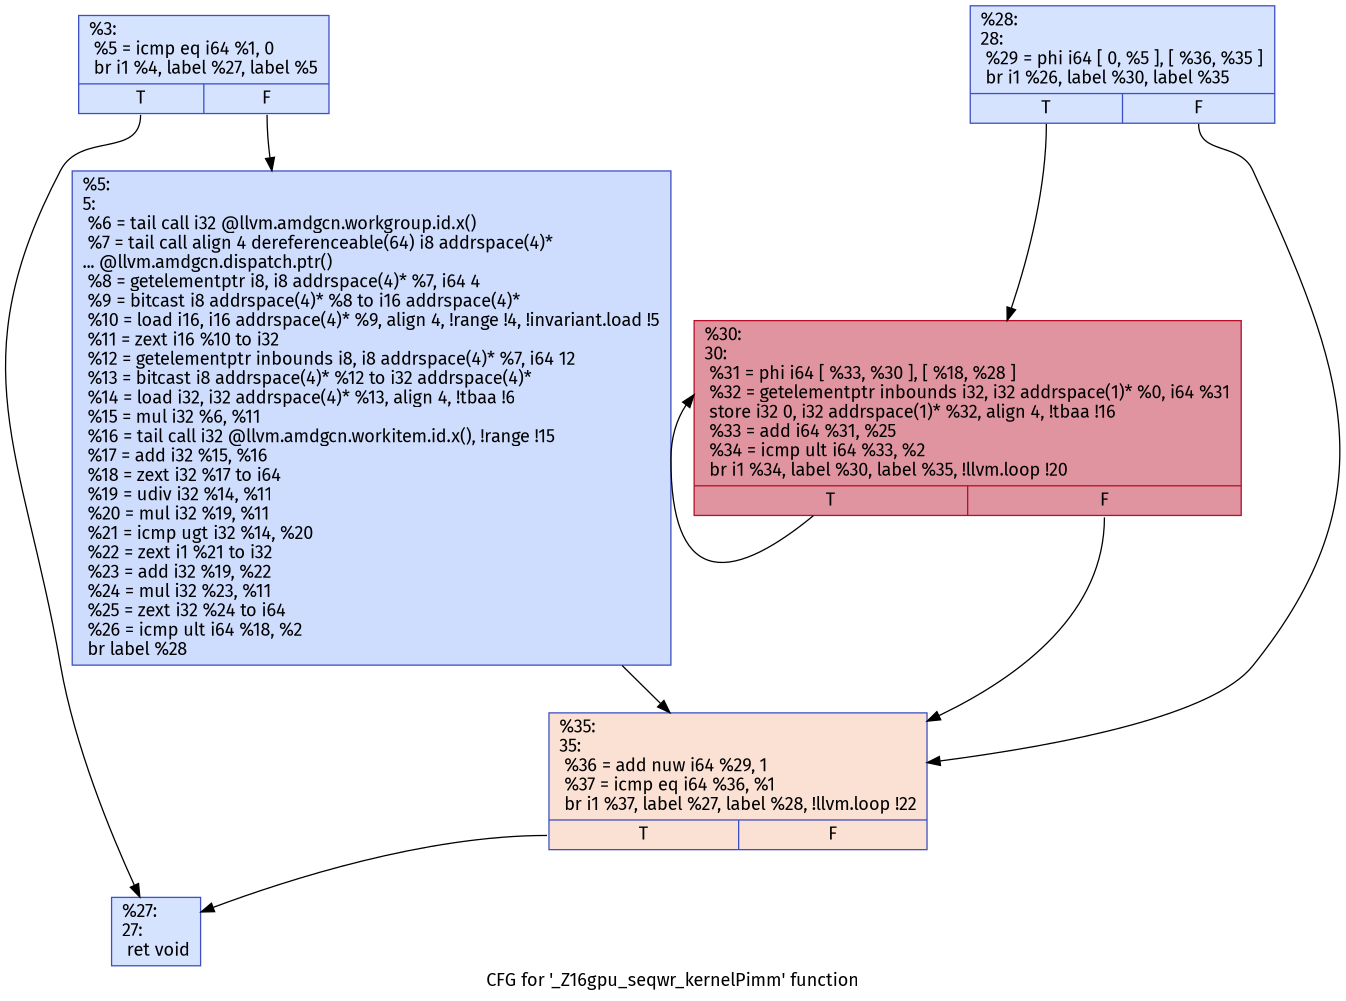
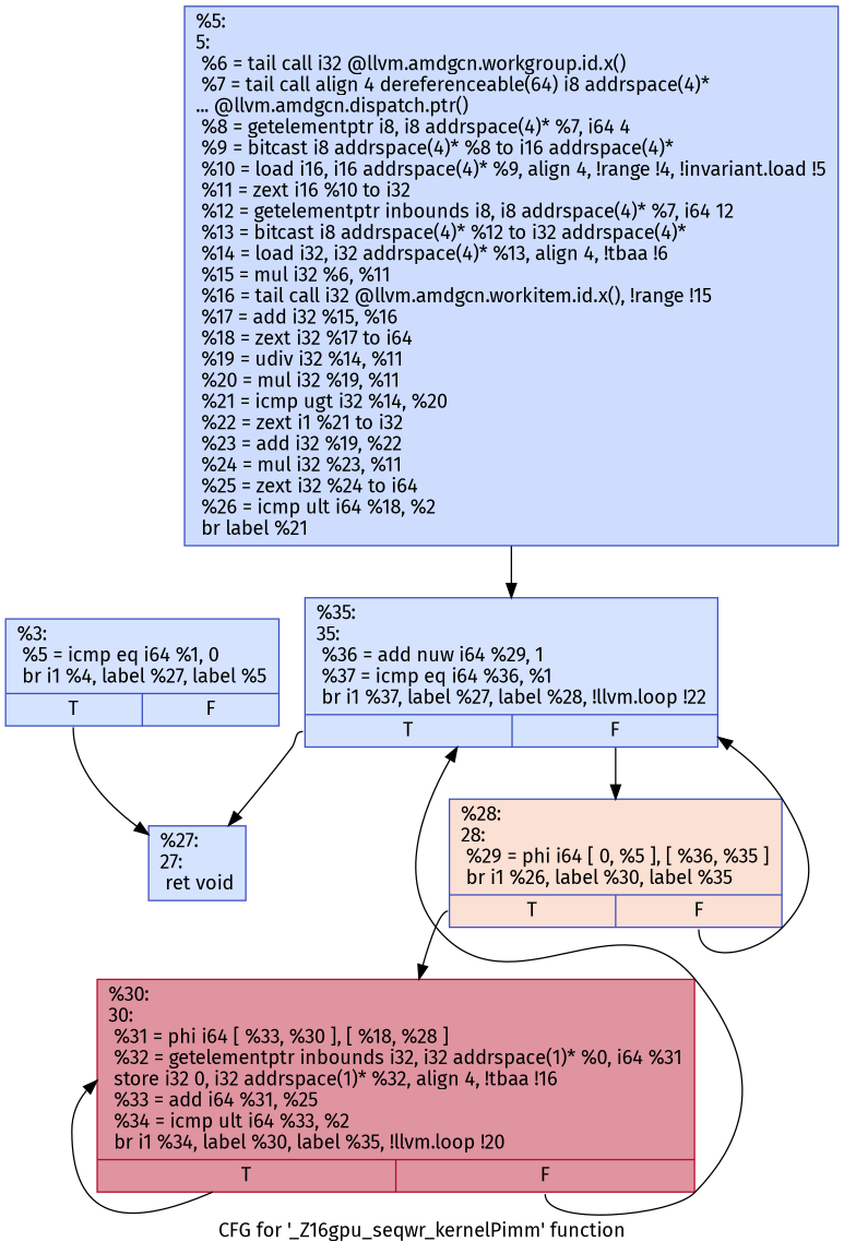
  digraph {
    fontname="Fira Sans"
    label="CFG for '_Z16gpu_seqwr_kernelPimm' function"
    node [color="#3d50c3ff" fillcolor="#a1c0ff70" fontname="Fira Sans" shape=record style=filled]
    edge [fontname="Fira Sans" tailport=s0]
    n1 [label="{%3:\l  %5 = icmp eq i64 %1, 0\l  br i1 %4, label %27, label %5\l|{<s0>T|<s1>F}}"]
    n2 [label="{%27:\l27:                                               \l  ret void\l}"]
-   n3 [fillcolor="#8fb1fe70" label="{%5:\l5:                                                \l  %6 = tail call i32 @llvm.amdgcn.workgroup.id.x()\l  %7 = tail call align 4 dereferenceable(64) i8 addrspace(4)*\l... @llvm.amdgcn.dispatch.ptr()\l  %8 = getelementptr i8, i8 addrspace(4)* %7, i64 4\l  %9 = bitcast i8 addrspace(4)* %8 to i16 addrspace(4)*\l  %10 = load i16, i16 addrspace(4)* %9, align 4, !range !4, !invariant.load !5\l  %11 = zext i16 %10 to i32\l  %12 = getelementptr inbounds i8, i8 addrspace(4)* %7, i64 12\l  %13 = bitcast i8 addrspace(4)* %12 to i32 addrspace(4)*\l  %14 = load i32, i32 addrspace(4)* %13, align 4, !tbaa !6\l  %15 = mul i32 %6, %11\l  %16 = tail call i32 @llvm.amdgcn.workitem.id.x(), !range !15\l  %17 = add i32 %15, %16\l  %18 = zext i32 %17 to i64\l  %19 = udiv i32 %14, %11\l  %20 = mul i32 %19, %11\l  %21 = icmp ugt i32 %14, %20\l  %22 = zext i1 %21 to i32\l  %23 = add i32 %19, %22\l  %24 = mul i32 %23, %11\l  %25 = zext i32 %24 to i64\l  %26 = icmp ult i64 %18, %2\l  br label %28\l}"]
-   n4 [fillcolor="#f7b99e70" label="{%35:\l35:                                               \l  %36 = add nuw i64 %29, 1\l  %37 = icmp eq i64 %36, %1\l  br i1 %37, label %27, label %28, !llvm.loop !22\l|{<s0>T|<s1>F}}"]
-   n5 [label="{%28:\l28:                                               \l  %29 = phi i64 [ 0, %5 ], [ %36, %35 ]\l  br i1 %26, label %30, label %35\l|{<s0>T|<s1>F}}"]
+   n3 [fillcolor="#8fb1fe70" label="{%5:\l5:                                                \l  %6 = tail call i32 @llvm.amdgcn.workgroup.id.x()\l  %7 = tail call align 4 dereferenceable(64) i8 addrspace(4)*\l... @llvm.amdgcn.dispatch.ptr()\l  %8 = getelementptr i8, i8 addrspace(4)* %7, i64 4\l  %9 = bitcast i8 addrspace(4)* %8 to i16 addrspace(4)*\l  %10 = load i16, i16 addrspace(4)* %9, align 4, !range !4, !invariant.load !5\l  %11 = zext i16 %10 to i32\l  %12 = getelementptr inbounds i8, i8 addrspace(4)* %7, i64 12\l  %13 = bitcast i8 addrspace(4)* %12 to i32 addrspace(4)*\l  %14 = load i32, i32 addrspace(4)* %13, align 4, !tbaa !6\l  %15 = mul i32 %6, %11\l  %16 = tail call i32 @llvm.amdgcn.workitem.id.x(), !range !15\l  %17 = add i32 %15, %16\l  %18 = zext i32 %17 to i64\l  %19 = udiv i32 %14, %11\l  %20 = mul i32 %19, %11\l  %21 = icmp ugt i32 %14, %20\l  %22 = zext i1 %21 to i32\l  %23 = add i32 %19, %22\l  %24 = mul i32 %23, %11\l  %25 = zext i32 %24 to i64\l  %26 = icmp ult i64 %18, %2\l  br label %21\l}"]
+   n4 [label="{%35:\l35:                                               \l  %36 = add nuw i64 %29, 1\l  %37 = icmp eq i64 %36, %1\l  br i1 %37, label %27, label %28, !llvm.loop !22\l|{<s0>T|<s1>F}}"]
+   n5 [fillcolor="#f7b99e70" label="{%28:\l28:                                               \l  %29 = phi i64 [ 0, %5 ], [ %36, %35 ]\l  br i1 %26, label %30, label %35\l|{<s0>T|<s1>F}}"]
    n6 [color="#b70d28ff" fillcolor="#b70d2870" label="{%30:\l30:                                               \l  %31 = phi i64 [ %33, %30 ], [ %18, %28 ]\l  %32 = getelementptr inbounds i32, i32 addrspace(1)* %0, i64 %31\l  store i32 0, i32 addrspace(1)* %32, align 4, !tbaa !16\l  %33 = add i64 %31, %25\l  %34 = icmp ult i64 %33, %2\l  br i1 %34, label %30, label %35, !llvm.loop !20\l|{<s0>T|<s1>F}}"]
    n1 -> n2
-   n1 -> n3 [tailport=s1]
    n3 -> n4
    n4 -> n2
+   n4 -> n5 [tailport=s1]
    n5 -> n4 [tailport=s1]
    n5 -> n6
    n6 -> n4 [tailport=s1]
    n6 -> n6
  }
